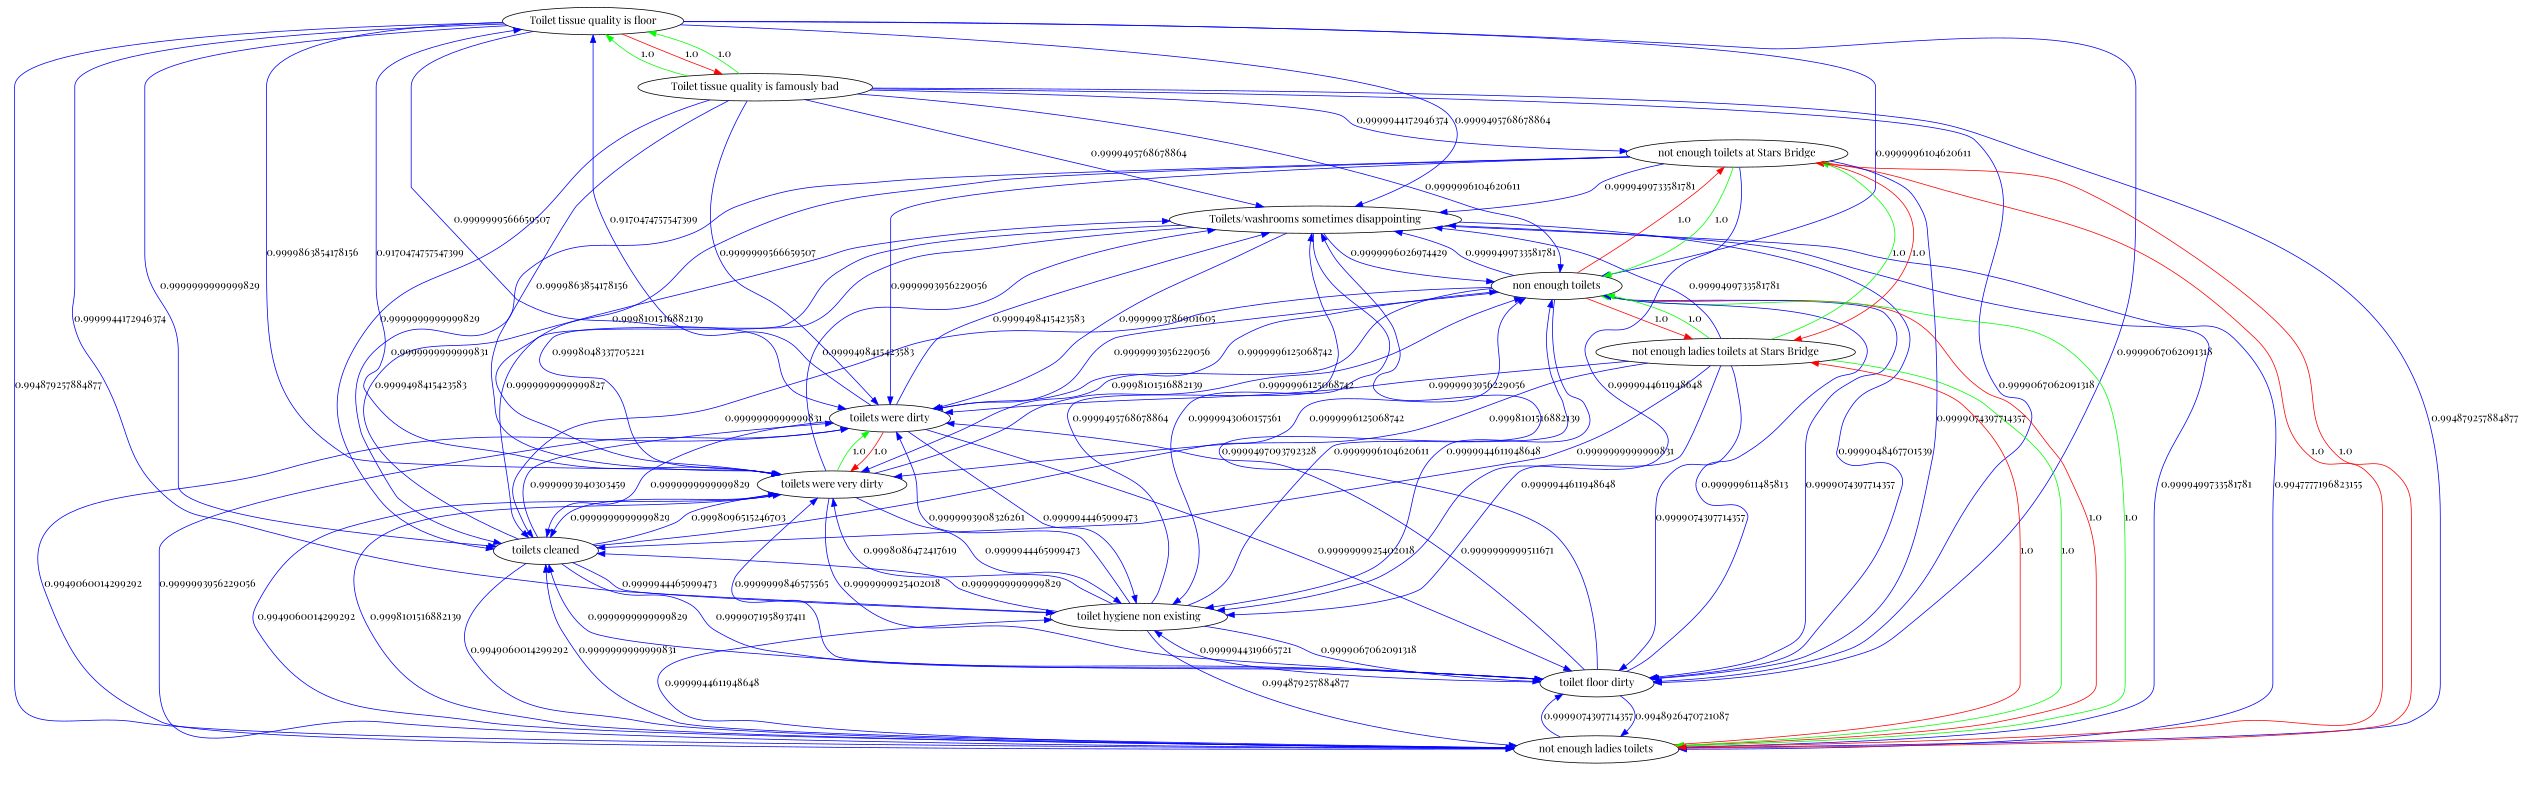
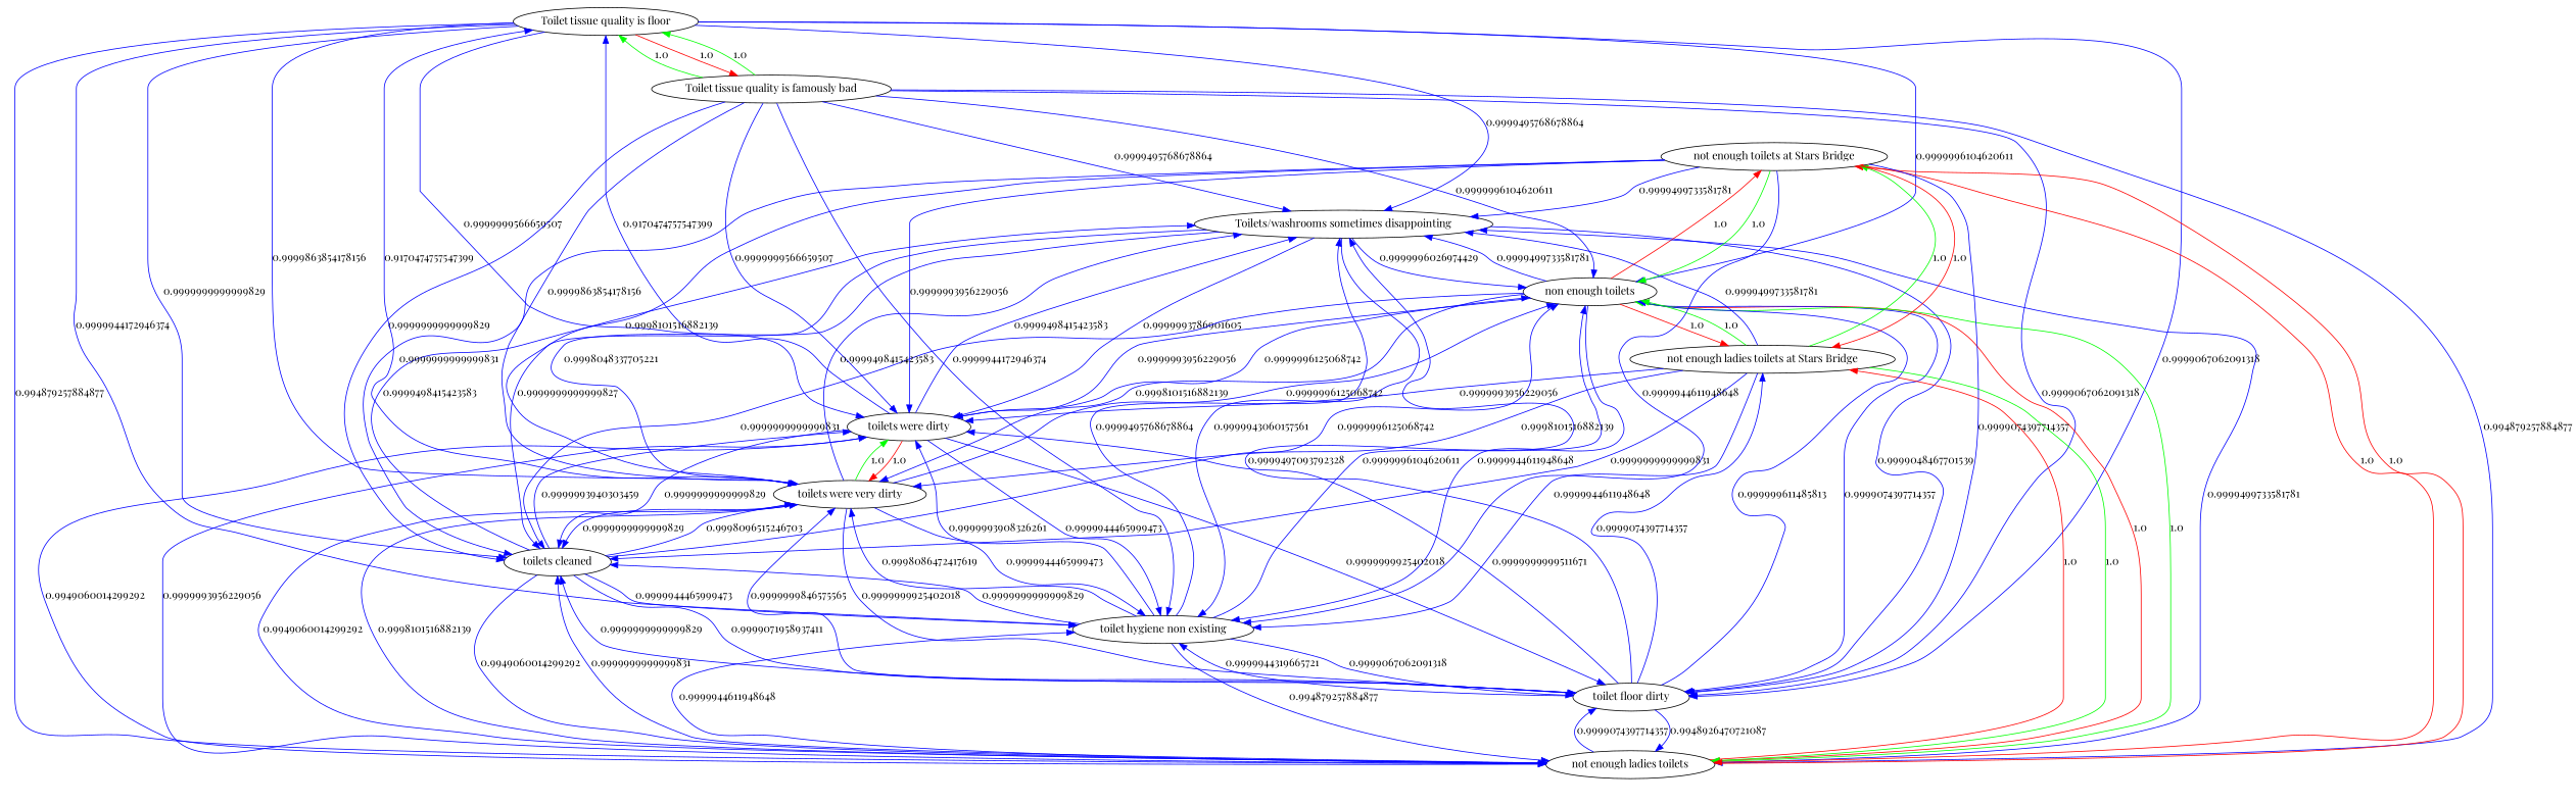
  digraph {
    fontname="Playfair Display"
    node [fontname="Playfair Display"]
    edge [color=blue fontname="Playfair Display"]
    n1 [label="Toilet tissue quality is floor"]
    "Toilet tissue quality is famously bad"
    "Toilets/washrooms sometimes disappointing"
    n4 [label="non enough toilets"]
    "not enough ladies toilets"
    "toilet floor dirty"
    "toilet hygiene non existing"
    "toilets cleaned"
    "toilets were very dirty"
    "toilets were dirty"
    "not enough ladies toilets at Stars Bridge"
    "not enough toilets at Stars Bridge"
    n1 -> "Toilet tissue quality is famously bad" [color=red label=1.0]
    n1 -> "Toilets/washrooms sometimes disappointing" [label=0.9999495768678864]
    n1 -> n4 [label=0.9999996104620611]
    n1 -> "not enough ladies toilets" [label=0.994879257884877]
    n1 -> "toilet floor dirty" [label=0.9999067062091318]
    n1 -> "toilet hygiene non existing" [label=0.9999944172946374]
    n1 -> "toilets cleaned" [label=0.9999999999999829]
    n1 -> "toilets were very dirty" [label=0.9999863854178156]
    n1 -> "toilets were dirty" [label=0.9999999566659507]
    "Toilet tissue quality is famously bad" -> n1 [color=green label=1.0]
    "Toilet tissue quality is famously bad" -> n1 [color=green label=1.0]
    "Toilet tissue quality is famously bad" -> "Toilets/washrooms sometimes disappointing" [label=0.9999495768678864]
    "Toilet tissue quality is famously bad" -> n4 [label=0.9999996104620611]
    "Toilet tissue quality is famously bad" -> "not enough ladies toilets" [label=0.994879257884877]
    "Toilet tissue quality is famously bad" -> "toilet floor dirty" [label=0.9999067062091318]
-   "Toilet tissue quality is famously bad" -> "not enough toilets at Stars Bridge" [label=0.9999944172946374]
+   "Toilet tissue quality is famously bad" -> "toilet hygiene non existing" [label=0.9999944172946374]
    "Toilet tissue quality is famously bad" -> "toilets cleaned" [label=0.9999999999999829]
    "Toilet tissue quality is famously bad" -> "toilets were very dirty" [label=0.9999863854178156]
    "Toilet tissue quality is famously bad" -> "toilets were dirty" [label=0.9999999566659507]
    "Toilets/washrooms sometimes disappointing" -> n4 [label=0.9999996026974429]
-   "Toilets/washrooms sometimes disappointing" -> "not enough ladies toilets" [label=0.9947777196823155]
    "Toilets/washrooms sometimes disappointing" -> "toilet floor dirty" [label=0.9999048467701539]
    "Toilets/washrooms sometimes disappointing" -> "toilet hygiene non existing" [label=0.9999943060157561]
    "Toilets/washrooms sometimes disappointing" -> "toilets cleaned" [label=0.9999999999999827]
    "Toilets/washrooms sometimes disappointing" -> "toilets were very dirty" [label=0.9998048337705221]
    "Toilets/washrooms sometimes disappointing" -> "toilets were dirty" [label=0.9999993786901605]
    n4 -> "Toilets/washrooms sometimes disappointing" [label=0.9999499733581781]
    n4 -> "not enough ladies toilets" [color=red label=1.0]
    n4 -> "toilet floor dirty" [label=0.9999074397714357]
    n4 -> "toilet hygiene non existing" [label=0.9999944611948648]
    n4 -> "toilets cleaned" [label=0.9999999999999831]
    n4 -> "toilets were very dirty" [label=0.9998101516882139]
    n4 -> "toilets were dirty" [label=0.9999993956229056]
    n4 -> "not enough ladies toilets at Stars Bridge" [color=red label=1.0]
    n4 -> "not enough toilets at Stars Bridge" [color=red label=1.0]
    "not enough ladies toilets" -> "Toilets/washrooms sometimes disappointing" [label=0.9999499733581781]
    "not enough ladies toilets" -> n4 [color=green label=1.0]
    "not enough ladies toilets" -> "toilet floor dirty" [label=0.9999074397714357]
    "not enough ladies toilets" -> "toilet hygiene non existing" [label=0.9999944611948648]
    "not enough ladies toilets" -> "toilets cleaned" [label=0.9999999999999831]
    "not enough ladies toilets" -> "toilets were very dirty" [label=0.9998101516882139]
    "not enough ladies toilets" -> "toilets were dirty" [label=0.9999993956229056]
    "not enough ladies toilets" -> "not enough ladies toilets at Stars Bridge" [color=red label=1.0]
    "not enough ladies toilets" -> "not enough toilets at Stars Bridge" [color=red label=1.0]
    "toilet floor dirty" -> "Toilets/washrooms sometimes disappointing" [label=0.9999497093792328]
    "toilet floor dirty" -> n4 [label=0.999999611485813]
    "toilet floor dirty" -> "not enough ladies toilets" [label=0.9948926470721087]
    "toilet floor dirty" -> "toilet hygiene non existing" [label=0.9999944319665721]
    "toilet floor dirty" -> "toilets cleaned" [label=0.9999999999999829]
    "toilet floor dirty" -> "toilets were very dirty" [label=0.9999999846575565]
    "toilet floor dirty" -> "toilets were dirty" [label=0.9999999999511671]
    "toilet hygiene non existing" -> "Toilets/washrooms sometimes disappointing" [label=0.9999495768678864]
    "toilet hygiene non existing" -> n4 [label=0.9999996104620611]
    "toilet hygiene non existing" -> "not enough ladies toilets" [label=0.994879257884877]
    "toilet hygiene non existing" -> "toilet floor dirty" [label=0.9999067062091318]
    "toilet hygiene non existing" -> "toilets cleaned" [label=0.9999999999999829]
    "toilet hygiene non existing" -> "toilets were very dirty" [label=0.9998086472417619]
    "toilet hygiene non existing" -> "toilets were dirty" [label=0.9999993908326261]
    "toilets cleaned" -> "Toilets/washrooms sometimes disappointing" [label=0.9999498415423583]
    "toilets cleaned" -> n4 [label=0.9999996125068742]
    "toilets cleaned" -> "not enough ladies toilets" [label=0.9949060014299292]
    "toilets cleaned" -> "toilet floor dirty" [label=0.9999071958937411]
    "toilets cleaned" -> "toilet hygiene non existing" [label=0.9999944465999473]
    "toilets cleaned" -> "toilets were very dirty" [label=0.9998096515246703]
    "toilets cleaned" -> "toilets were dirty" [label=0.9999993940303459]
    "toilets were very dirty" -> n1 [label=0.9170474757547399]
    "toilets were very dirty" -> "Toilets/washrooms sometimes disappointing" [label=0.9999498415423583]
    "toilets were very dirty" -> n4 [label=0.9999996125068742]
    "toilets were very dirty" -> "not enough ladies toilets" [label=0.9949060014299292]
    "toilets were very dirty" -> "toilet floor dirty" [label=0.9999999925402018]
    "toilets were very dirty" -> "toilet hygiene non existing" [label=0.9999944465999473]
    "toilets were very dirty" -> "toilets cleaned" [label=0.9999999999999829]
    "toilets were very dirty" -> "toilets were dirty" [color=green label=1.0]
    "toilets were dirty" -> n1 [label=0.9170474757547399]
    "toilets were dirty" -> "Toilets/washrooms sometimes disappointing" [label=0.9999498415423583]
    "toilets were dirty" -> n4 [label=0.9999996125068742]
    "toilets were dirty" -> "not enough ladies toilets" [label=0.9949060014299292]
    "toilets were dirty" -> "toilet floor dirty" [label=0.9999999925402018]
    "toilets were dirty" -> "toilet hygiene non existing" [label=0.9999944465999473]
    "toilets were dirty" -> "toilets cleaned" [label=0.9999999999999829]
    "toilets were dirty" -> "toilets were very dirty" [color=red label=1.0]
    "not enough ladies toilets at Stars Bridge" -> "Toilets/washrooms sometimes disappointing" [label=0.9999499733581781]
    "not enough ladies toilets at Stars Bridge" -> n4 [color=green label=1.0]
    "not enough ladies toilets at Stars Bridge" -> "not enough ladies toilets" [color=green label=1.0]
-   "not enough ladies toilets at Stars Bridge" -> "toilet floor dirty" [label=0.9999074397714357]
+   "toilet floor dirty" -> "not enough ladies toilets at Stars Bridge" [label=0.9999074397714357]
    "not enough ladies toilets at Stars Bridge" -> "toilet hygiene non existing" [label=0.9999944611948648]
    "not enough ladies toilets at Stars Bridge" -> "toilets cleaned" [label=0.9999999999999831]
    "not enough ladies toilets at Stars Bridge" -> "toilets were very dirty" [label=0.9998101516882139]
    "not enough ladies toilets at Stars Bridge" -> "toilets were dirty" [label=0.9999993956229056]
    "not enough ladies toilets at Stars Bridge" -> "not enough toilets at Stars Bridge" [color=green label=1.0]
    "not enough toilets at Stars Bridge" -> "Toilets/washrooms sometimes disappointing" [label=0.9999499733581781]
    "not enough toilets at Stars Bridge" -> n4 [color=green label=1.0]
    "not enough toilets at Stars Bridge" -> "not enough ladies toilets" [color=red label=1.0]
    "not enough toilets at Stars Bridge" -> "toilet floor dirty" [label=0.9999074397714357]
    "not enough toilets at Stars Bridge" -> "toilet hygiene non existing" [label=0.9999944611948648]
    "not enough toilets at Stars Bridge" -> "toilets cleaned" [label=0.9999999999999831]
    "not enough toilets at Stars Bridge" -> "toilets were very dirty" [label=0.9998101516882139]
    "not enough toilets at Stars Bridge" -> "toilets were dirty" [label=0.9999993956229056]
    "not enough toilets at Stars Bridge" -> "not enough ladies toilets at Stars Bridge" [color=red label=1.0]
  }
